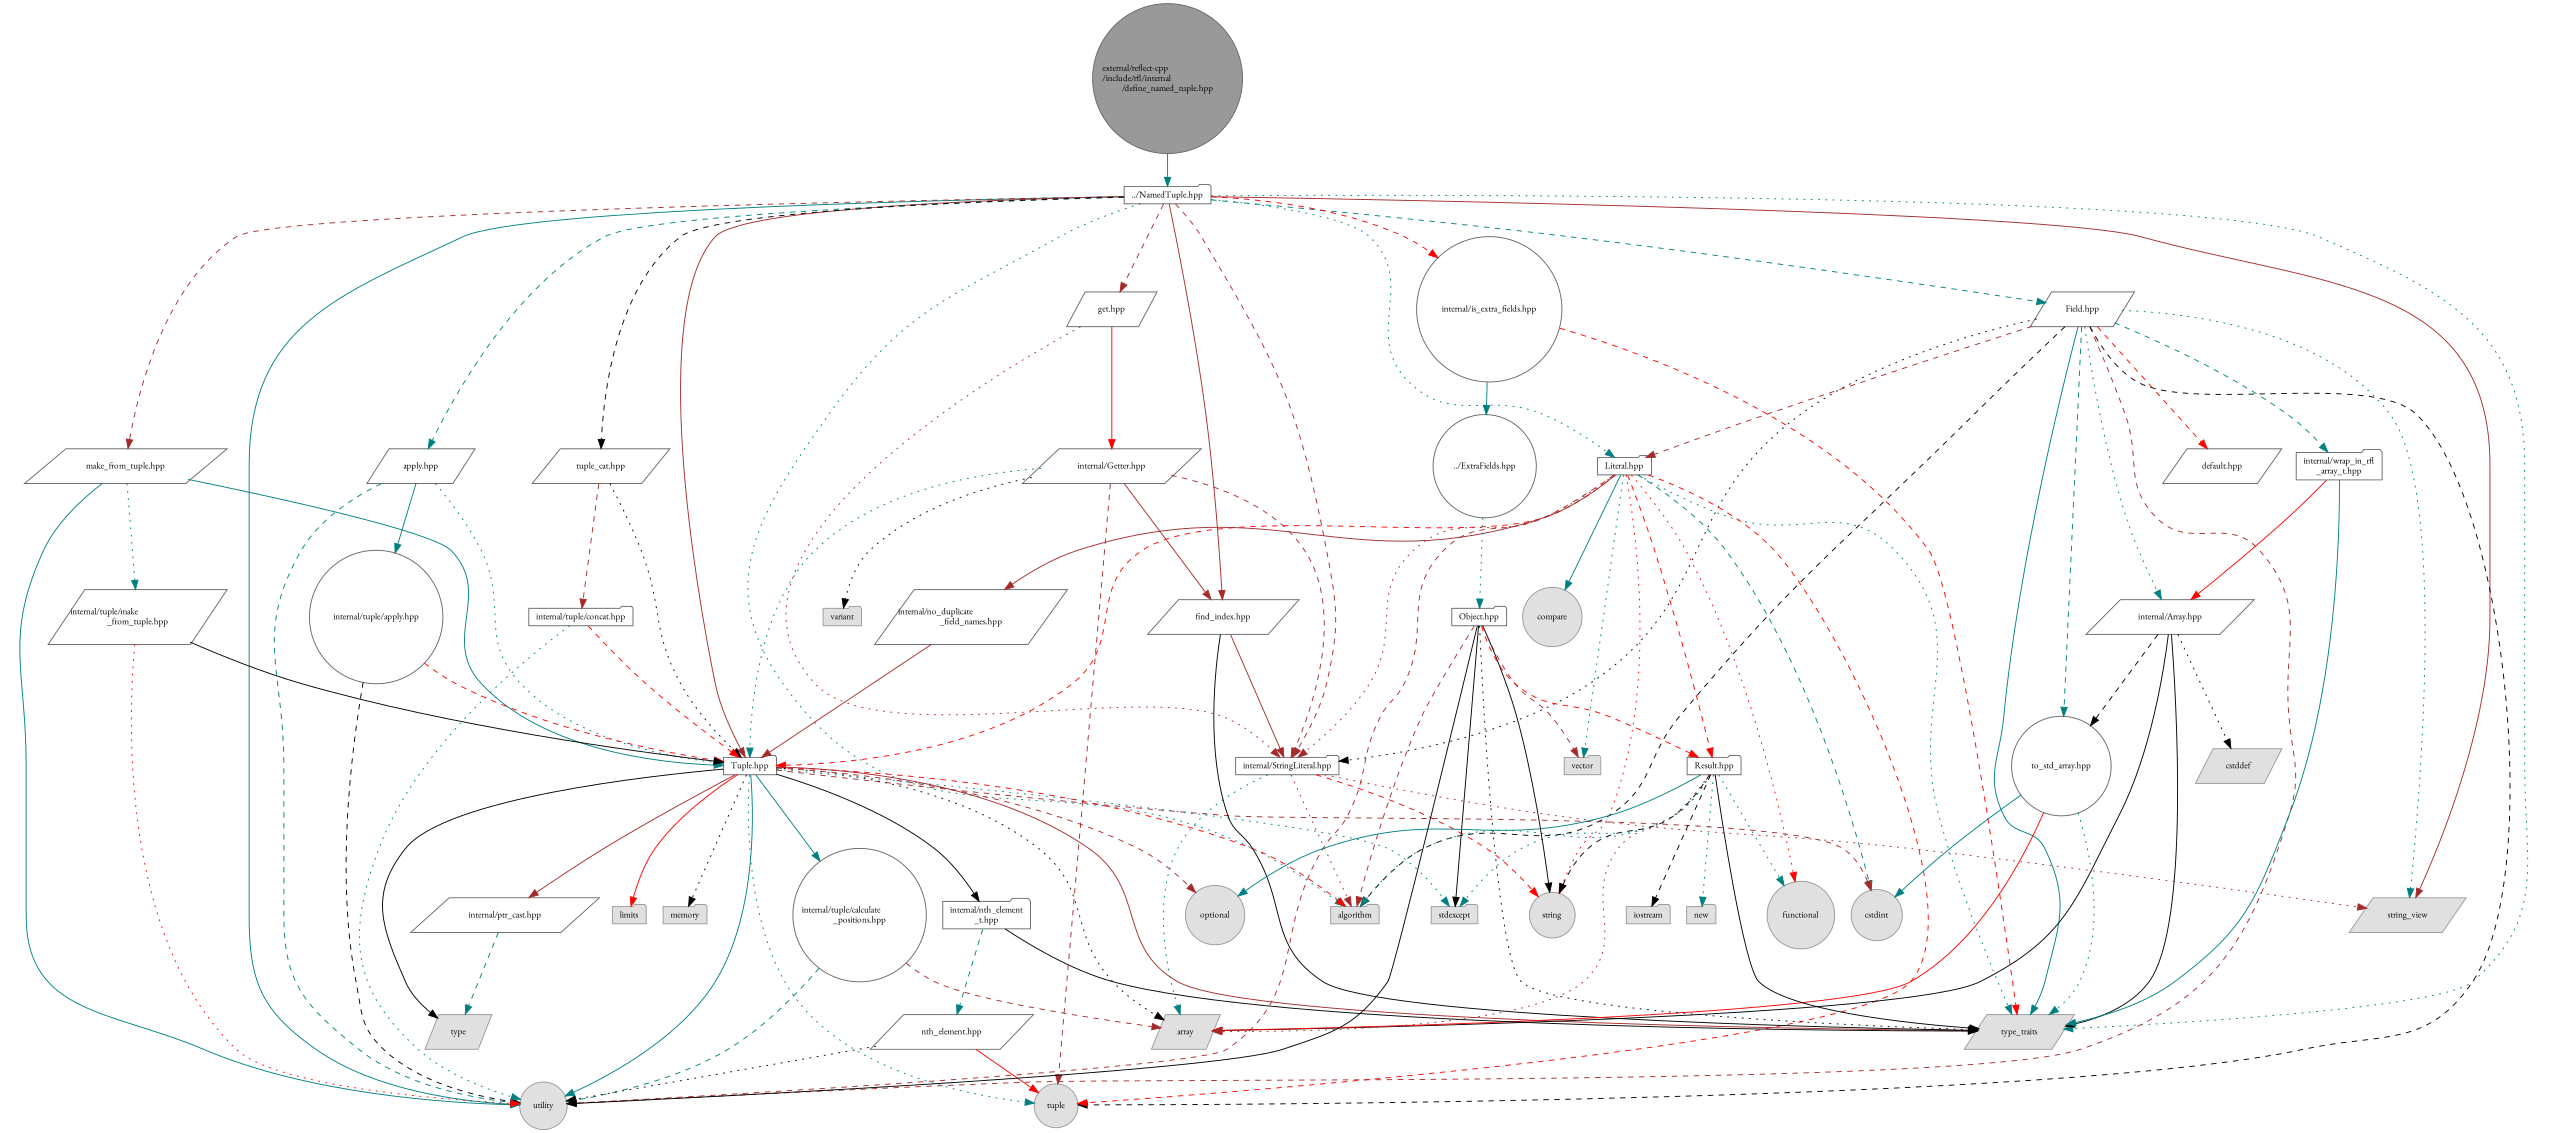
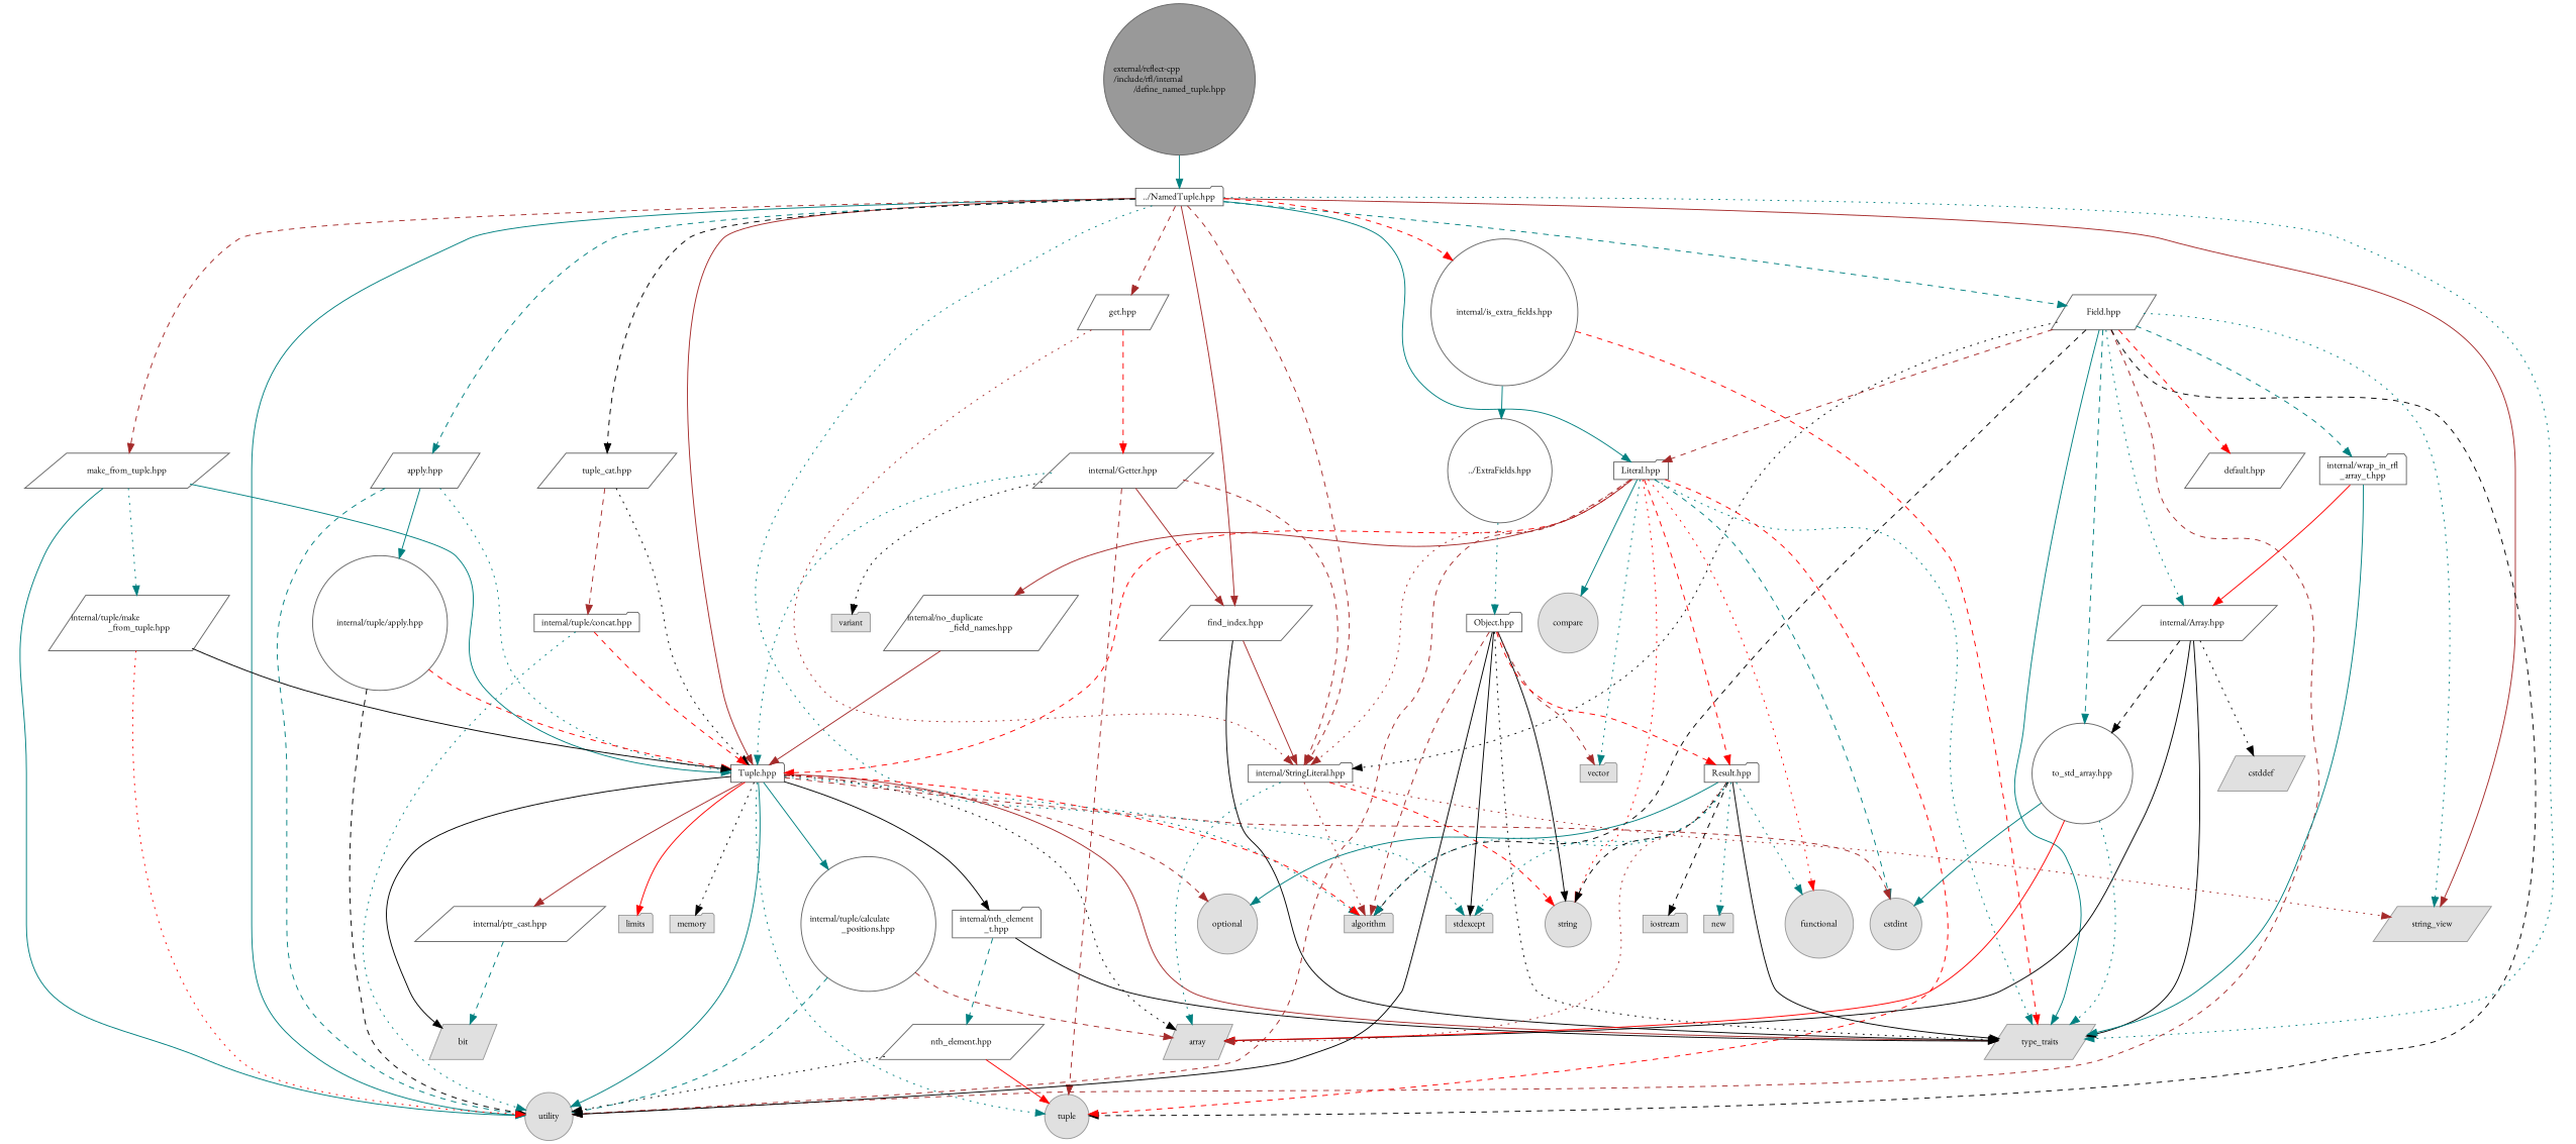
  digraph {
    fontname="EB Garamond"
    node [color=grey40 fillcolor=white fontname="EB Garamond" fontsize=10 shape=parallelogram style=filled]
    edge [color=teal fontname="EB Garamond" fontsize=10 labelfontname=Helvetica labelfontsize=10 style=dashed]
    n1 [color=gray40 fillcolor=grey60 fontcolor=black height=0.2 label="external/reflect-cpp\l/include/rfl/internal\l/define_named_tuple.hpp" shape=circle width=0.4]
    n2 [height=0.2 label="../NamedTuple.hpp" shape=folder width=0.4]
    n3 [color=grey60 fillcolor="#E0E0E0" height=0.2 label=algorithm shape=folder width=0.4]
    n4 [color=grey60 fillcolor="#E0E0E0" height=0.2 label=string_view width=0.4]
    n5 [color=grey60 fillcolor="#E0E0E0" height=0.2 label=type_traits width=0.4]
    n6 [color=grey60 fillcolor="#E0E0E0" height=0.2 label=utility shape=circle width=0.4]
    n7 [height=0.2 label="Field.hpp" width=0.4]
    n8 [height=0.2 label="Literal.hpp" shape=folder width=0.4]
    n9 [height=0.2 label="Tuple.hpp" shape=folder width=0.4]
    n10 [height=0.2 label="internal/StringLiteral.hpp" shape=folder width=0.4]
    n11 [height=0.2 label="apply.hpp" width=0.4]
    n12 [height=0.2 label="get.hpp" width=0.4]
    n13 [height=0.2 label="find_index.hpp" width=0.4]
    n14 [height=0.2 label="internal/is_extra_fields.hpp" shape=circle width=0.4]
    n15 [height=0.2 label="make_from_tuple.hpp" width=0.4]
    n16 [height=0.2 label="tuple_cat.hpp" width=0.4]
    n17 [color=grey60 fillcolor="#E0E0E0" height=0.2 label=tuple shape=circle width=0.4]
    n18 [height=0.2 label="default.hpp" width=0.4]
    n19 [height=0.2 label="internal/Array.hpp" width=0.4]
    n20 [height=0.2 label="to_std_array.hpp" shape=circle width=0.4]
    n21 [height=0.2 label="internal/wrap_in_rfl\l_array_t.hpp" shape=folder width=0.4]
    n22 [color=grey60 fillcolor="#E0E0E0" height=0.2 label=compare shape=circle width=0.4]
    n23 [color=grey60 fillcolor="#E0E0E0" height=0.2 label=cstdint shape=circle width=0.4]
    n24 [color=grey60 fillcolor="#E0E0E0" height=0.2 label=functional shape=circle width=0.4]
    n25 [color=grey60 fillcolor="#E0E0E0" height=0.2 label=string shape=circle width=0.4]
    n26 [color=grey60 fillcolor="#E0E0E0" height=0.2 label=vector shape=folder width=0.4]
    n27 [height=0.2 label="Result.hpp" shape=folder width=0.4]
    n28 [height=0.2 label="internal/no_duplicate\l_field_names.hpp" width=0.4]
    n29 [color=grey60 fillcolor="#E0E0E0" height=0.2 label=array width=0.4]
    n30 [color=grey60 fillcolor="#E0E0E0" height=0.2 label=optional shape=circle width=0.4]
    n31 [color=grey60 fillcolor="#E0E0E0" height=0.2 label=stdexcept shape=folder width=0.4]
-   n32 [color=grey60 fillcolor="#E0E0E0" height=0.2 label=type width=0.4]
+   n32 [color=grey60 fillcolor="#E0E0E0" height=0.2 label=bit width=0.4]
    n33 [color=grey60 fillcolor="#E0E0E0" height=0.2 label=limits shape=folder width=0.4]
    n34 [color=grey60 fillcolor="#E0E0E0" height=0.2 label=memory shape=folder width=0.4]
    n35 [height=0.2 label="internal/nth_element\l_t.hpp" shape=folder width=0.4]
    n36 [height=0.2 label="internal/ptr_cast.hpp" width=0.4]
    n37 [height=0.2 label="internal/tuple/calculate\l_positions.hpp" shape=circle width=0.4]
    n38 [height=0.2 label="internal/tuple/apply.hpp" shape=circle width=0.4]
    n39 [height=0.2 label="internal/Getter.hpp" width=0.4]
    n40 [height=0.2 label="../ExtraFields.hpp" shape=circle width=0.4]
    n41 [height=0.2 label="internal/tuple/make\l_from_tuple.hpp" width=0.4]
    n42 [height=0.2 label="internal/tuple/concat.hpp" shape=folder width=0.4]
    n43 [color=grey60 fillcolor="#E0E0E0" height=0.2 label=cstddef width=0.4]
    n44 [color=grey60 fillcolor="#E0E0E0" height=0.2 label=iostream shape=folder width=0.4]
    n45 [color=grey60 fillcolor="#E0E0E0" height=0.2 label=new shape=folder width=0.4]
    n46 [height=0.2 label="nth_element.hpp" width=0.4]
    n47 [color=grey60 fillcolor="#E0E0E0" height=0.2 label=variant shape=folder width=0.4]
    n48 [height=0.2 label="Object.hpp" shape=folder width=0.4]
    n1 -> n2 [style=solid]
    n2 -> n3 [style=dotted]
    n2 -> n4 [color=brown style=solid]
    n2 -> n5 [style=dotted]
    n2 -> n6 [style=solid]
    n2 -> n7
-   n2 -> n8 [style=dotted]
+   n2 -> n8 [style=solid]
    n2 -> n9 [color=brown style=solid]
    n2 -> n10 [color=brown]
    n2 -> n11
    n2 -> n12 [color=brown]
    n2 -> n13 [color=brown style=solid]
    n2 -> n14 [color=red]
    n2 -> n15 [color=brown]
    n2 -> n16 [color=black]
    n7 -> n3 [color=black]
    n7 -> n4 [style=dotted]
    n7 -> n5 [style=solid]
    n7 -> n6 [color=brown]
    n7 -> n8 [color=brown]
    n7 -> n10 [color=black style=dotted]
    n7 -> n17 [color=black]
    n7 -> n18 [color=red]
    n7 -> n19 [style=dotted]
    n7 -> n20
    n7 -> n21
    n8 -> n5 [style=dotted]
    n8 -> n6 [color=brown]
    n8 -> n9 [color=red]
    n8 -> n10 [color=brown style=dotted]
    n8 -> n17 [color=red]
    n8 -> n22 [style=solid]
    n8 -> n23
    n8 -> n24 [color=red style=dotted]
    n8 -> n25 [color=red style=dotted]
    n8 -> n26 [style=dotted]
    n8 -> n27 [color=red]
    n8 -> n28 [color=brown style=solid]
    n9 -> n3 [color=red]
    n9 -> n5 [color=brown style=solid]
    n9 -> n6 [style=solid]
    n9 -> n17 [style=dotted]
    n9 -> n23 [color=brown]
    n9 -> n29 [color=black style=dotted]
    n9 -> n30 [color=brown]
    n9 -> n31 [style=dotted]
    n9 -> n32 [color=black style=solid]
    n9 -> n33 [color=red style=solid]
    n9 -> n34 [color=black style=dotted]
    n9 -> n35 [color=black style=solid]
    n9 -> n36 [color=brown style=solid]
    n9 -> n37 [style=solid]
    n10 -> n3 [color=brown style=dotted]
    n10 -> n4 [color=brown style=dotted]
    n10 -> n25 [color=red]
    n10 -> n29 [style=dotted]
    n11 -> n6
    n11 -> n9 [style=dotted]
    n11 -> n38 [style=solid]
    n12 -> n10 [color=brown style=dotted]
-   n12 -> n39 [color=red style=solid]
+   n12 -> n39 [color=red]
    n13 -> n5 [color=black style=solid]
    n13 -> n10 [color=brown style=solid]
    n14 -> n5 [color=red]
    n14 -> n40 [style=solid]
    n15 -> n6 [style=solid]
    n15 -> n9 [style=solid]
    n15 -> n41 [style=dotted]
    n16 -> n9 [color=black style=dotted]
    n16 -> n42 [color=brown]
    n19 -> n5 [color=black style=solid]
    n19 -> n20 [color=black]
    n19 -> n29 [color=black style=solid]
    n19 -> n43 [color=black style=dotted]
    n20 -> n5 [style=dotted]
    n20 -> n23 [style=solid]
    n20 -> n29 [color=red style=solid]
    n21 -> n5 [style=solid]
    n21 -> n19 [color=red style=solid]
    n27 -> n3 [style=dotted]
    n27 -> n5 [color=black style=solid]
    n27 -> n24 [style=dotted]
    n27 -> n25 [color=black]
    n27 -> n29 [color=brown style=dotted]
    n27 -> n30 [style=solid]
    n27 -> n31 [style=dotted]
    n27 -> n44 [color=black]
    n27 -> n45 [style=dotted]
    n28 -> n9 [color=brown style=solid]
    n35 -> n5 [color=black style=solid]
    n35 -> n46
    n36 -> n32
    n37 -> n6
    n37 -> n29 [color=brown]
    n38 -> n6 [color=black]
    n38 -> n9 [color=red]
    n39 -> n9 [style=dotted]
    n39 -> n10 [color=brown]
    n39 -> n13 [color=brown style=solid]
    n39 -> n17 [color=brown]
    n39 -> n47 [color=black style=dotted]
    n40 -> n48 [style=dotted]
    n41 -> n6 [color=red style=dotted]
    n41 -> n9 [color=black style=solid]
    n42 -> n6 [style=dotted]
    n42 -> n9 [color=red]
    n46 -> n6 [color=black style=dotted]
    n46 -> n17 [color=red style=solid]
    n48 -> n3 [color=brown]
    n48 -> n5 [color=black style=dotted]
    n48 -> n6 [color=black style=solid]
    n48 -> n25 [color=black style=solid]
    n48 -> n26 [color=brown]
    n48 -> n27 [color=red]
    n48 -> n31 [color=black style=solid]
  }
